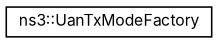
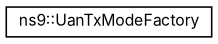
  digraph {
    rankdir=LR
    fontname=Inter
-   n1 [color=black fillcolor=white fontname=Inter fontsize=10 height=0.2 label="ns3::UanTxModeFactory" shape=record style=filled width=0.4]
+   n1 [color=black fillcolor=white fontname=Inter fontsize=10 height=0.2 label="ns9::UanTxModeFactory" shape=record style=filled width=0.4]
  }
